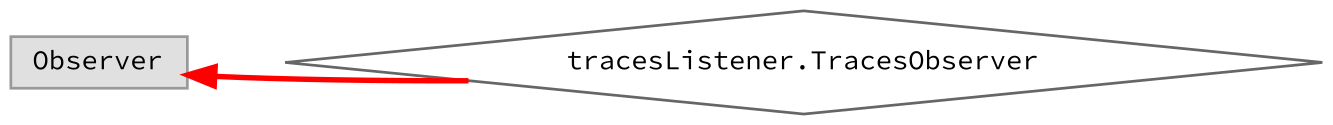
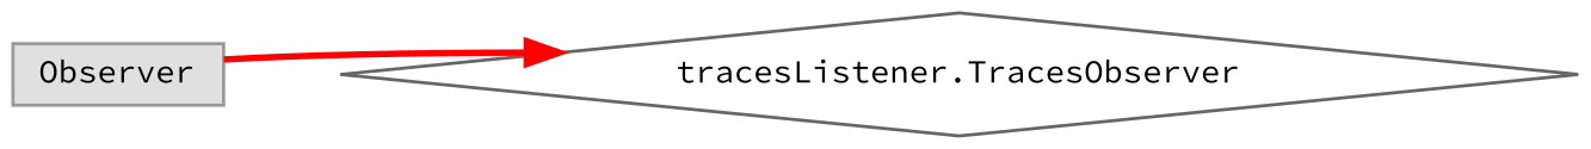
  digraph {
    rankdir=LR
    fontname="Source Code Pro"
    node [fontname="Source Code Pro" fontsize=10 style=filled]
    n1 [color=grey60 fillcolor="#E0E0E0" height=0.2 label=Observer shape=box width=0.4]
    n2 [color=grey40 fillcolor=white height=0.2 label="tracesListener.TracesObserver" shape=diamond width=0.4]
-   n1 -> n2 [color=red dir=back fontname="Source Code Pro" fontsize=10 labelfontname=Helvetica labelfontsize=10 style=bold]
+   n2 -> n1 [color=red dir=back fontname="Source Code Pro" fontsize=10 labelfontname=Helvetica labelfontsize=10 style=bold]
  }
